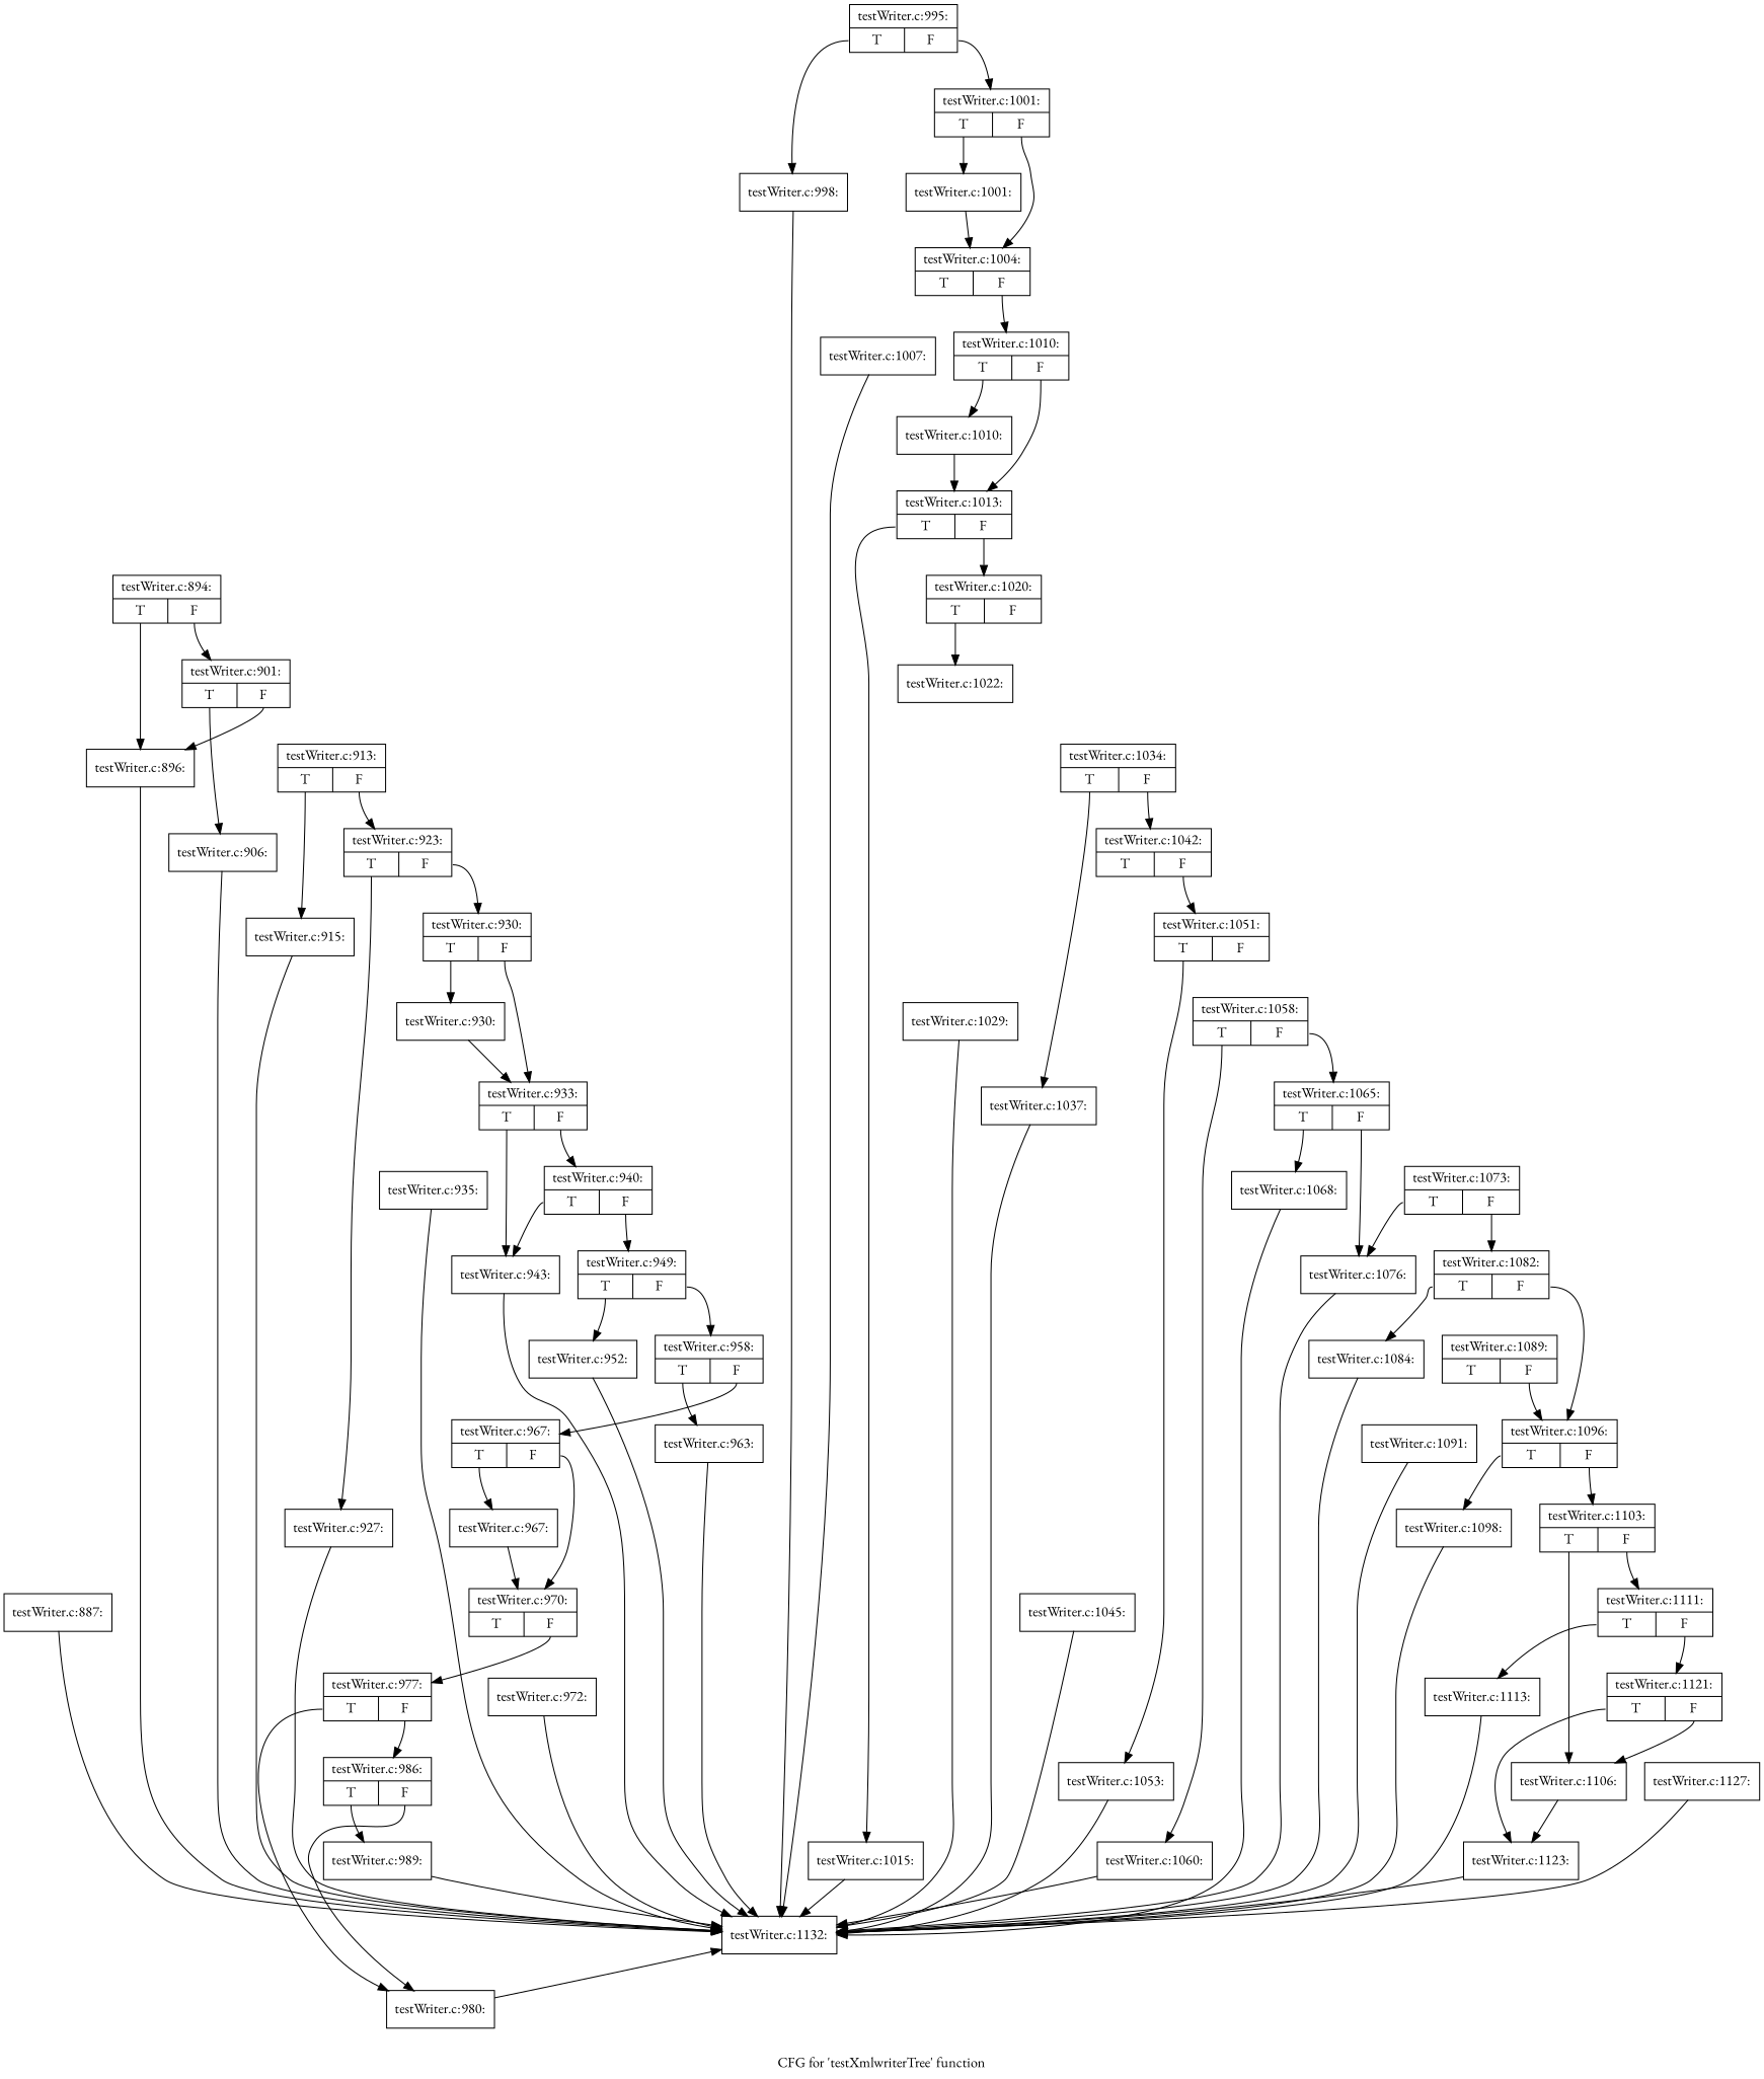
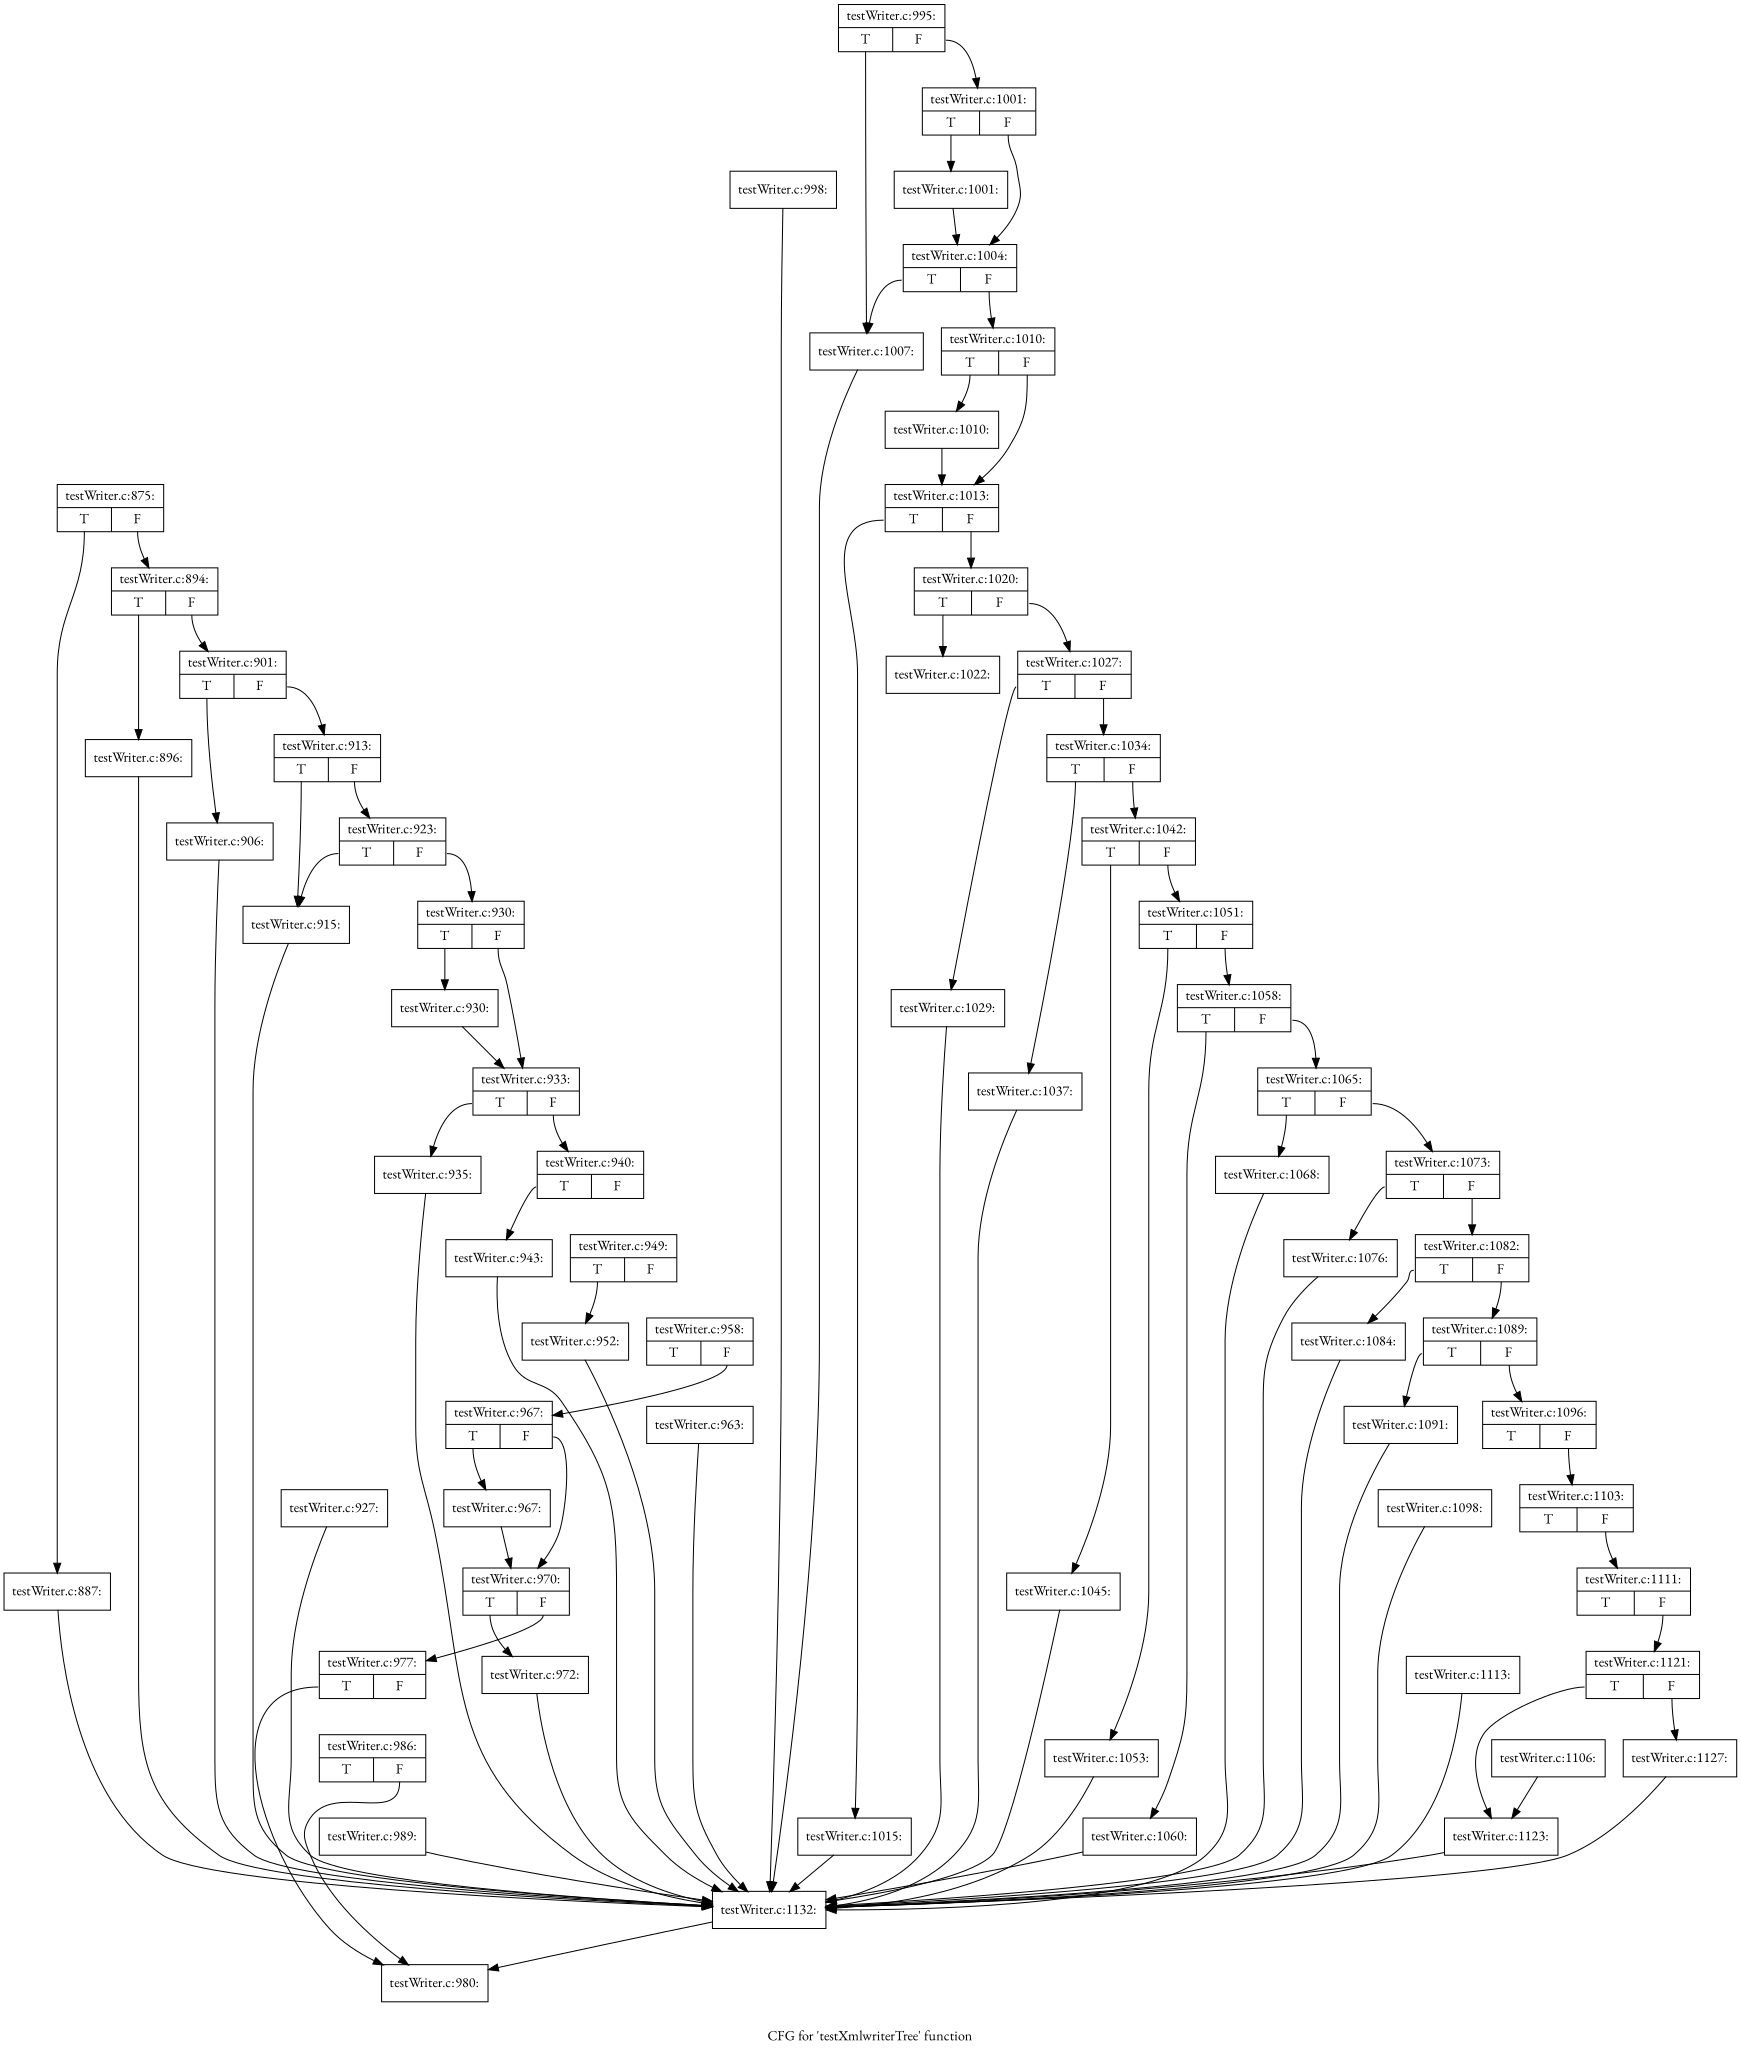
  digraph {
    fontname="EB Garamond"
    label="CFG for 'testXmlwriterTree' function"
    node [fontname="EB Garamond" shape=record]
    edge [fontname="EB Garamond"]
+   n1 [label="{testWriter.c:875:|{<s0>T|<s1>F}}"]
    n2 [label="{testWriter.c:887:}"]
    n3 [label="{testWriter.c:894:|{<s0>T|<s1>F}}"]
    n4 [label="{testWriter.c:1132:}"]
    n5 [label="{testWriter.c:896:}"]
    n6 [label="{testWriter.c:901:|{<s0>T|<s1>F}}"]
    n7 [label="{testWriter.c:906:}"]
    n8 [label="{testWriter.c:913:|{<s0>T|<s1>F}}"]
    n9 [label="{testWriter.c:915:}"]
    n10 [label="{testWriter.c:923:|{<s0>T|<s1>F}}"]
    n11 [label="{testWriter.c:927:}"]
    n12 [label="{testWriter.c:930:|{<s0>T|<s1>F}}"]
    n13 [label="{testWriter.c:930:}"]
    n14 [label="{testWriter.c:933:|{<s0>T|<s1>F}}"]
    n15 [label="{testWriter.c:935:}"]
    n16 [label="{testWriter.c:940:|{<s0>T|<s1>F}}"]
    n17 [label="{testWriter.c:943:}"]
    n18 [label="{testWriter.c:949:|{<s0>T|<s1>F}}"]
    n19 [label="{testWriter.c:952:}"]
    n20 [label="{testWriter.c:958:|{<s0>T|<s1>F}}"]
    n21 [label="{testWriter.c:963:}"]
    n22 [label="{testWriter.c:967:|{<s0>T|<s1>F}}"]
    n23 [label="{testWriter.c:967:}"]
    n24 [label="{testWriter.c:970:|{<s0>T|<s1>F}}"]
    n25 [label="{testWriter.c:972:}"]
    n26 [label="{testWriter.c:977:|{<s0>T|<s1>F}}"]
    n27 [label="{testWriter.c:980:}"]
    n28 [label="{testWriter.c:986:|{<s0>T|<s1>F}}"]
    n29 [label="{testWriter.c:989:}"]
    n30 [label="{testWriter.c:995:|{<s0>T|<s1>F}}"]
    n31 [label="{testWriter.c:998:}"]
    n32 [label="{testWriter.c:1001:|{<s0>T|<s1>F}}"]
    n33 [label="{testWriter.c:1001:}"]
    n34 [label="{testWriter.c:1004:|{<s0>T|<s1>F}}"]
    n35 [label="{testWriter.c:1007:}"]
    n36 [label="{testWriter.c:1010:|{<s0>T|<s1>F}}"]
    n37 [label="{testWriter.c:1010:}"]
    n38 [label="{testWriter.c:1013:|{<s0>T|<s1>F}}"]
    n39 [label="{testWriter.c:1015:}"]
    n40 [label="{testWriter.c:1020:|{<s0>T|<s1>F}}"]
    n41 [label="{testWriter.c:1022:}"]
+   n42 [label="{testWriter.c:1027:|{<s0>T|<s1>F}}"]
    n43 [label="{testWriter.c:1029:}"]
    n44 [label="{testWriter.c:1034:|{<s0>T|<s1>F}}"]
    n45 [label="{testWriter.c:1037:}"]
    n46 [label="{testWriter.c:1042:|{<s0>T|<s1>F}}"]
    n47 [label="{testWriter.c:1045:}"]
    n48 [label="{testWriter.c:1051:|{<s0>T|<s1>F}}"]
    n49 [label="{testWriter.c:1053:}"]
    n50 [label="{testWriter.c:1058:|{<s0>T|<s1>F}}"]
    n51 [label="{testWriter.c:1060:}"]
    n52 [label="{testWriter.c:1065:|{<s0>T|<s1>F}}"]
    n53 [label="{testWriter.c:1068:}"]
    n54 [label="{testWriter.c:1073:|{<s0>T|<s1>F}}"]
    n55 [label="{testWriter.c:1076:}"]
    n56 [label="{testWriter.c:1082:|{<s0>T|<s1>F}}"]
    n57 [label="{testWriter.c:1084:}"]
    n58 [label="{testWriter.c:1089:|{<s0>T|<s1>F}}"]
    n59 [label="{testWriter.c:1091:}"]
    n60 [label="{testWriter.c:1096:|{<s0>T|<s1>F}}"]
    n61 [label="{testWriter.c:1098:}"]
    n62 [label="{testWriter.c:1103:|{<s0>T|<s1>F}}"]
    n63 [label="{testWriter.c:1106:}"]
    n64 [label="{testWriter.c:1111:|{<s0>T|<s1>F}}"]
    n65 [label="{testWriter.c:1123:}"]
    n66 [label="{testWriter.c:1113:}"]
    n67 [label="{testWriter.c:1121:|{<s0>T|<s1>F}}"]
    n68 [label="{testWriter.c:1127:}"]
+   n1 -> n2 [tailport=s0]
+   n1 -> n3 [tailport=s1]
    n2 -> n4
    n3 -> n5 [tailport=s0]
    n3 -> n6 [tailport=s1]
    n5 -> n4
    n6 -> n7 [tailport=s0]
-   n6 -> n5 [tailport=s1]
+   n6 -> n8 [tailport=s1]
    n7 -> n4
    n8 -> n9 [tailport=s0]
    n8 -> n10 [tailport=s1]
    n9 -> n4
-   n10 -> n11 [tailport=s0]
+   n10 -> n9 [tailport=s0]
    n10 -> n12 [tailport=s1]
    n11 -> n4
    n12 -> n13 [tailport=s0]
    n12 -> n14 [tailport=s1]
    n13 -> n14
-   n14 -> n17 [tailport=s0]
+   n14 -> n15 [tailport=s0]
    n14 -> n16 [tailport=s1]
    n15 -> n4
    n16 -> n17 [tailport=s0]
-   n16 -> n18 [tailport=s1]
    n17 -> n4
    n18 -> n19 [tailport=s0]
-   n18 -> n20 [tailport=s1]
    n19 -> n4
-   n20 -> n21 [tailport=s0]
    n20 -> n22 [tailport=s1]
    n21 -> n4
    n22 -> n23 [tailport=s0]
    n22 -> n24 [tailport=s1]
    n23 -> n24
+   n24 -> n25 [tailport=s0]
    n24 -> n26 [tailport=s1]
    n25 -> n4
    n26 -> n27 [tailport=s0]
-   n26 -> n28 [tailport=s1]
-   n27 -> n4
+   n4 -> n27
    n28 -> n27 [tailport=s1]
-   n28 -> n29 [tailport=s0]
    n29 -> n4
-   n30 -> n31 [tailport=s0]
+   n30 -> n35 [tailport=s0]
    n30 -> n32 [tailport=s1]
    n31 -> n4
    n32 -> n33 [tailport=s0]
    n32 -> n34 [tailport=s1]
    n33 -> n34
+   n34 -> n35 [tailport=s0]
    n34 -> n36 [tailport=s1]
    n35 -> n4
    n36 -> n37 [tailport=s0]
    n36 -> n38 [tailport=s1]
    n37 -> n38
    n38 -> n39 [tailport=s0]
    n38 -> n40 [tailport=s1]
    n39 -> n4
    n40 -> n41 [tailport=s0]
+   n40 -> n42 [tailport=s1]
+   n42 -> n43 [tailport=s0]
+   n42 -> n44 [tailport=s1]
    n43 -> n4
    n44 -> n45 [tailport=s0]
    n44 -> n46 [tailport=s1]
    n45 -> n4
+   n46 -> n47 [tailport=s0]
    n46 -> n48 [tailport=s1]
    n47 -> n4
    n48 -> n49 [tailport=s0]
+   n48 -> n50 [tailport=s1]
    n49 -> n4
    n50 -> n51 [tailport=s0]
    n50 -> n52 [tailport=s1]
    n51 -> n4
    n52 -> n53 [tailport=s0]
-   n52 -> n55 [tailport=s1]
+   n52 -> n54 [tailport=s1]
    n53 -> n4
    n54 -> n55 [tailport=s0]
    n54 -> n56 [tailport=s1]
    n55 -> n4
    n56 -> n57 [tailport=s0]
-   n56 -> n60 [tailport=s1]
+   n56 -> n58 [tailport=s1]
    n57 -> n4
+   n58 -> n59 [tailport=s0]
    n58 -> n60 [tailport=s1]
    n59 -> n4
-   n60 -> n61 [tailport=s0]
    n60 -> n62 [tailport=s1]
    n61 -> n4
-   n62 -> n63 [tailport=s0]
    n62 -> n64 [tailport=s1]
    n63 -> n65
-   n64 -> n66 [tailport=s0]
    n64 -> n67 [tailport=s1]
    n65 -> n4
    n66 -> n4
    n67 -> n65 [tailport=s0]
-   n67 -> n63 [tailport=s1]
+   n67 -> n68 [tailport=s1]
    n68 -> n4
  }
